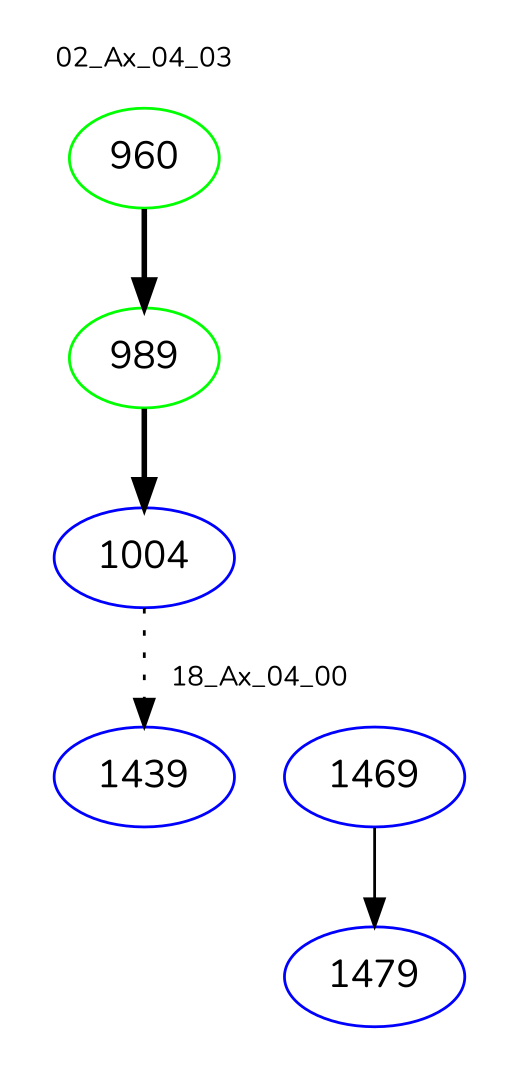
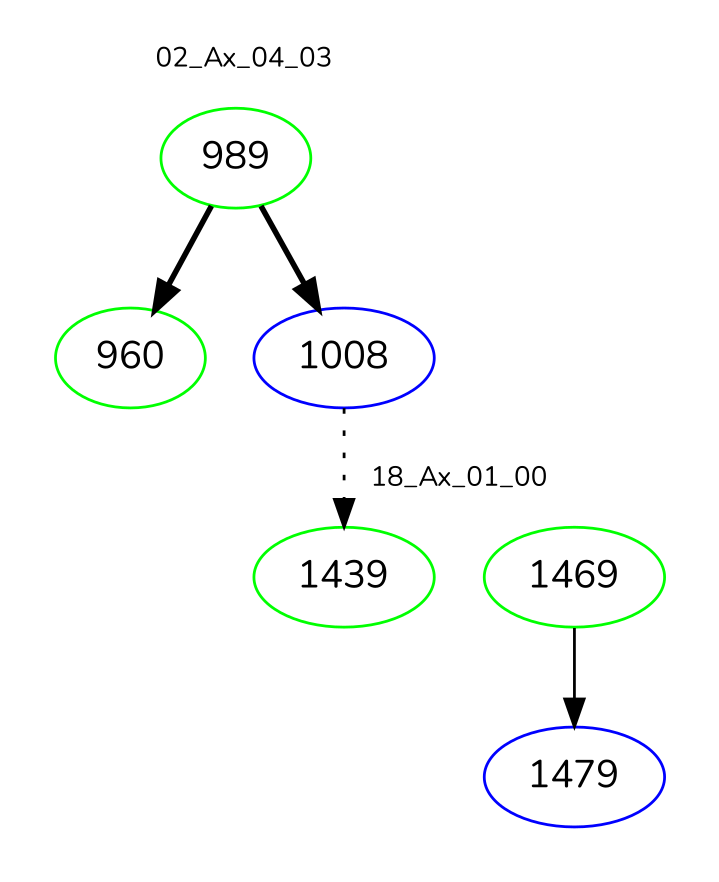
  digraph {
    fontname=Nunito
    node [color=green fontname=Nunito]
    edge [color=black fontname=Nunito style=bold]
    n1 [label=989]
    n2 [label=960]
-   n3 [color=blue label=1004]
-   n4 [color=blue label=1469]
-   n5 [color=blue label=1439]
+   n3 [color=blue label=1008]
+   n4 [label=1469]
+   n5 [label=1439]
    n6 [color=blue label=1479]
    subgraph cluster_1 {
      color=white
      fontsize=10
      label="02_Ax_04_03"
      n1
      n2
      n3
    }
    subgraph cluster_2 {
      color=white
      fontsize=10
-     label="18_Ax_04_00"
+     label="18_Ax_01_00"
      n4
      n5
      n6
    }
-   n2 -> n1
+   n1 -> n2
    n1 -> n3
    n3 -> n5 [style=dotted]
    n4 -> n6 [style=solid]
  }
